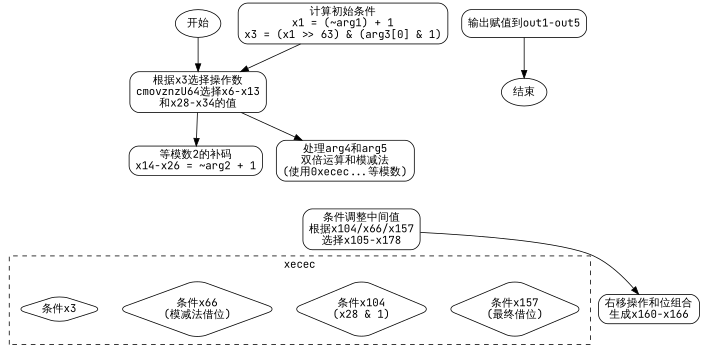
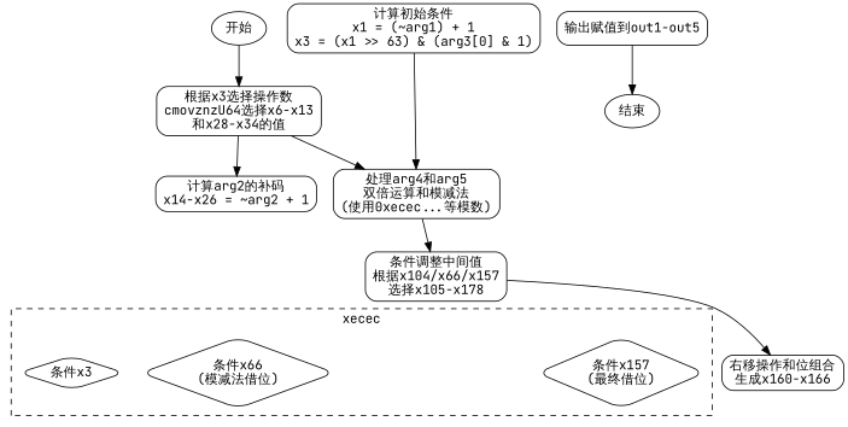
  digraph {
    fontname="JetBrains Mono"
    rankdir=TB
    node [fontname="JetBrains Mono" shape=rectangle style=rounded]
    edge [fontname="JetBrains Mono"]
    n1 [label="条件x3" shape=diamond]
-   n2 [label="条件x104\n(x28 & 1)" shape=diamond]
    n3 [label="条件x66\n(模减法借位)" shape=diamond]
    n4 [label="条件x157\n(最终借位)" shape=diamond]
    n5 [label="开始" shape=ellipse]
    n6 [label="根据x3选择操作数\ncmovznzU64选择x6-x13\n和x28-x34的值"]
    n7 [label="计算初始条件\nx1 = (~arg1) + 1\nx3 = (x1 >> 63) & (arg3[0] & 1)"]
    n8 [label="结束" shape=ellipse]
-   n9 [label="等模数2的补码\nx14-x26 = ~arg2 + 1"]
+   n9 [label="计算arg2的补码\nx14-x26 = ~arg2 + 1"]
    n10 [label="处理arg4和arg5\n双倍运算和模减法\n(使用0xecec...等模数)"]
    n11 [label="条件调整中间值\n根据x104/x66/x157\n选择x105-x178"]
    n12 [label="右移操作和位组合\n生成x160-x166"]
    n13 [label="输出赋值到out1-out5"]
    subgraph cluster_1 {
      label=xecec
      style=dashed
      n1
-     n2
      n3
      n4
    }
    n5 -> n6
    n6 -> n1 [style=invis]
    n6 -> n9
    n6 -> n10
-   n7 -> n6
-   n11 -> n2 [style=invis]
+   n7 -> n10
+   n10 -> n11
    n11 -> n3 [style=invis]
    n11 -> n4 [style=invis]
    n11 -> n12
    n13 -> n8
  }
